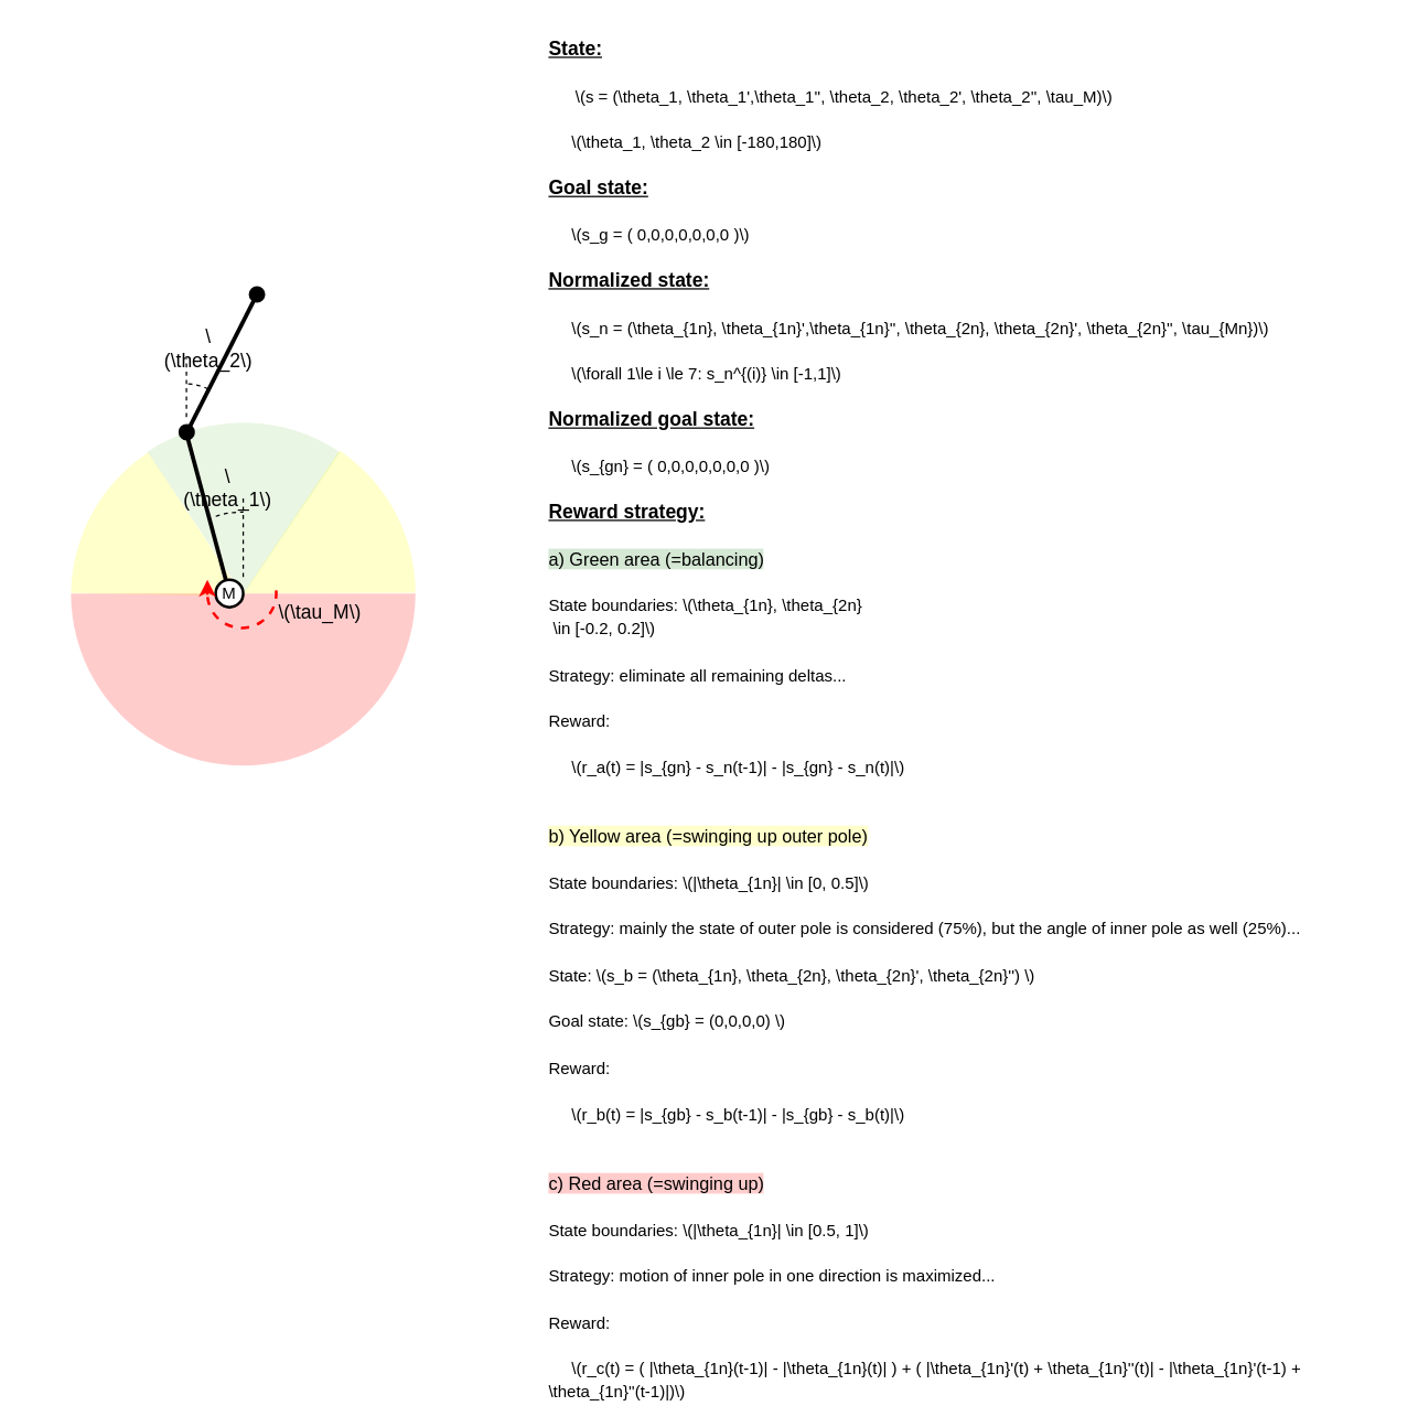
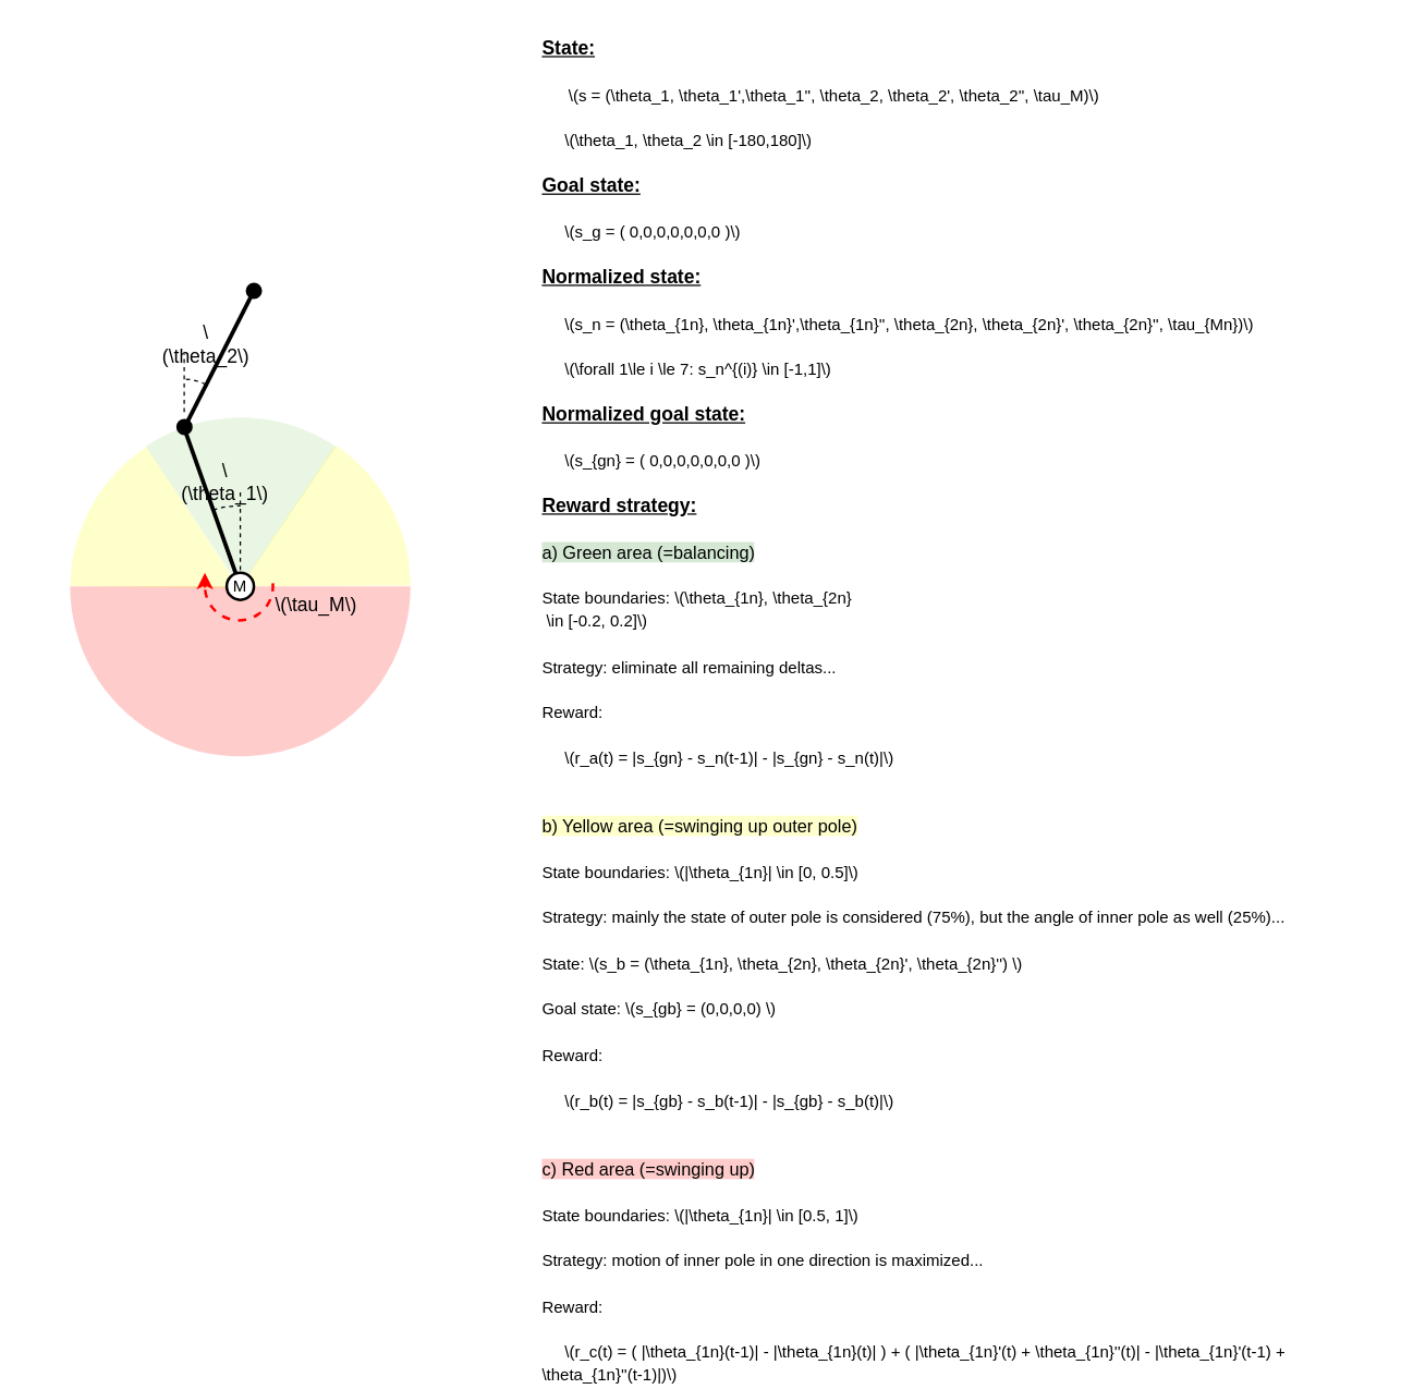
  <mxCell id="0" />
  <mxCell id="1" parent="0" />
  <mxCell id="2" value="" style="verticalLabelPosition=bottom;verticalAlign=top;html=1;shape=mxgraph.basic.partConcEllipse;startAngle=0.378;endAngle=0.532;arcWidth=1.24;dashed=1;strokeColor=none;strokeWidth=2;fillColor=#FFFF00;opacity=20;rotation=135;" parent="1" vertex="1"><mxGeometry x="49" y="307" width="250" height="250" as="geometry" /></mxCell>
  <mxCell id="3" value="&lt;u style=&quot;font-weight: bold;&quot;&gt;State:&lt;/u&gt;&lt;br&gt;&lt;br&gt;&amp;nbsp; &amp;nbsp; &amp;nbsp;&lt;font style=&quot;font-size: 12px;&quot;&gt;\(s = (\theta_1,&amp;nbsp;\theta_1',\theta_1'', \theta_2, \theta_2', \theta_2'', \tau_M)\)&lt;br&gt;&lt;br&gt;&amp;nbsp; &amp;nbsp; &amp;nbsp;\(\theta_1, \theta_2 \in [-180,180]\)&lt;/font&gt;&lt;br&gt;&lt;u style=&quot;font-weight: bold;&quot;&gt;&lt;br&gt;&lt;/u&gt;&lt;u style=&quot;font-weight: bold;&quot;&gt;Goal state:&lt;/u&gt;&lt;br&gt;&lt;br&gt;&lt;font style=&quot;font-size: 12px;&quot;&gt;&amp;nbsp; &amp;nbsp; &amp;nbsp;\(s_g = ( 0,0,0,0,0,0,0 )\)&lt;/font&gt;&lt;br&gt;&lt;u style=&quot;font-weight: bold;&quot;&gt;&lt;br&gt;Normalized state:&lt;/u&gt;&lt;br&gt;&lt;br&gt;&lt;font style=&quot;font-size: 12px;&quot;&gt;&amp;nbsp; &amp;nbsp; &amp;nbsp;\(s_n = (\theta_{1n},&amp;nbsp;\theta_{1n}',\theta_{1n}'', \theta_{2n}, \theta_{2n}', \theta_{2n}'', \tau_{Mn})\)&lt;br&gt;&lt;br&gt;&amp;nbsp; &amp;nbsp; &amp;nbsp;\(\forall 1\le i \le 7: s_n^{(i)} \in [-1,1]\)&lt;br&gt;&lt;/font&gt;&lt;u style=&quot;font-weight: bold;&quot;&gt;&lt;br&gt;&lt;/u&gt;&lt;u style=&quot;font-weight: bold;&quot;&gt;Normalized goal state:&lt;/u&gt;&lt;br&gt;&lt;br&gt;&lt;font style=&quot;font-size: 12px;&quot;&gt;&amp;nbsp; &amp;nbsp; &amp;nbsp;\(s_{gn} = ( 0,0,0,0,0,0,0 )\)&lt;/font&gt;&lt;br&gt;&lt;b style=&quot;text-decoration-line: underline;&quot;&gt;&lt;br&gt;Reward strategy:&lt;/b&gt;&lt;br&gt;&lt;br&gt;&lt;font style=&quot;font-size: 13px;&quot;&gt;&lt;span style=&quot;background-color: rgb(213, 232, 212);&quot;&gt;a) Green area (=balancing)&lt;/span&gt;&lt;br&gt;&lt;/font&gt;&lt;font style=&quot;font-size: 12px;&quot;&gt;&lt;font style=&quot;font-size: 12px;&quot;&gt;&lt;br&gt;State boundaries: \(\theta_{1n}, \theta_{2n}&lt;br&gt;&amp;nbsp;\in [-0.2, 0.2]\)&lt;br&gt;&lt;br&gt;Strategy: eliminate all remaining deltas...&lt;/font&gt;&lt;br&gt;&lt;br&gt;Reward: &lt;br&gt;&lt;br&gt;&amp;nbsp; &amp;nbsp; &amp;nbsp;\(r_a(t) = |s_{gn} - s_n(t-1)| - |s_{gn} - s_n(t)|\)&lt;br&gt;&lt;br&gt;&lt;/font&gt;&lt;span style=&quot;background-color: rgb(255, 255, 204); font-size: 13px;&quot;&gt;&lt;font style=&quot;font-size: 13px;&quot;&gt;&lt;br&gt;&lt;/font&gt;&lt;span style=&quot;font-size: 13px;&quot;&gt;b) Yellow area (=swinging up outer pole)&lt;/span&gt;&lt;/span&gt;&lt;br&gt;&lt;font style=&quot;font-size: 12px;&quot;&gt;&lt;br&gt;State boundaries: \(|\theta_{1n}| \in [0, 0.5]\)&lt;br&gt;&lt;br&gt;Strategy: mainly the state of outer pole is considered (75%), but the angle of inner pole as well (25%)...&lt;br&gt;&lt;br&gt;State: \(s_b = (\theta_{1n}, \theta_{2n}, \theta_{2n}', \theta_{2n}'') \)&lt;br&gt;&lt;br&gt;Goal state: \(s_{gb} = (0,0,0,0) \)&lt;br&gt;&lt;/font&gt;&lt;font style=&quot;font-size: 12px;&quot;&gt;&lt;br&gt;Reward:&lt;/font&gt;&lt;span style=&quot;font-size: 12px;&quot;&gt;&amp;nbsp;&lt;br&gt;&lt;br&gt;&amp;nbsp; &amp;nbsp; &amp;nbsp;\(r_b(t) = |s_{gb} - s_b(t-1)| - |s_{gb} - s_b(t)|\)&lt;/span&gt;&lt;br style=&quot;font-size: 12px;&quot;&gt;&lt;span style=&quot;background-color: rgb(255, 204, 204); font-size: 13px;&quot;&gt;&lt;font style=&quot;font-size: 13px;&quot;&gt;&lt;br&gt;&lt;br&gt;&lt;/font&gt;&lt;font style=&quot;font-size: 13px;&quot;&gt;c) Red area (=swinging up)&lt;/font&gt;&lt;/span&gt;&lt;font style=&quot;font-size: 13px;&quot;&gt;&lt;br&gt;&lt;/font&gt;&lt;font style=&quot;font-size: 12px;&quot;&gt;&lt;br&gt;State boundaries: \(|\theta_{1n}| \in [0.5, 1]\)&lt;br&gt;&lt;br&gt;Strategy: motion of inner pole in one direction is maximized...&lt;/font&gt;&lt;br&gt;&lt;font style=&quot;font-size: 12px;&quot;&gt;&lt;br&gt;Reward: &lt;br&gt;&lt;br&gt;&amp;nbsp; &amp;nbsp; &amp;nbsp;\(r_c(t) = ( |\theta_{1n}(t-1)| - |\theta_{1n}(t)| ) + ( |\theta_{1n}'(t) + \theta_{1n}''(t)| - |\theta_{1n}'(t-1) + \theta_{1n}''(t-1)|)\)&lt;/font&gt;" style="text;html=1;strokeColor=none;fillColor=none;align=left;verticalAlign=top;whiteSpace=wrap;rounded=0;dashed=1;strokeWidth=2;fontSize=14;" parent="1" vertex="1"><mxGeometry x="394" y="20" width="610" height="850" as="geometry" /></mxCell>
  <mxCell id="4" value="" style="group" vertex="1" connectable="0" parent="1"><mxGeometry x="20.907" y="208" width="306.186" height="375.093" as="geometry" /></mxCell>
  <mxCell id="5" value="" style="verticalLabelPosition=bottom;verticalAlign=top;html=1;shape=mxgraph.basic.partConcEllipse;startAngle=0.406;endAngle=0.595;arcWidth=1.24;dashed=1;strokeColor=none;strokeWidth=2;fillColor=#97D077;opacity=20;rotation=-180;" parent="4" vertex="1"><mxGeometry x="28.093" y="98" width="250" height="250" as="geometry" /></mxCell>
  <mxCell id="6" value="" style="verticalLabelPosition=bottom;verticalAlign=top;html=1;shape=mxgraph.basic.partConcEllipse;startAngle=0.25;endAngle=0.75;arcWidth=1.24;dashed=1;strokeColor=none;strokeWidth=2;fillColor=#FF0000;opacity=20;" parent="4" vertex="1"><mxGeometry x="28.093" y="97" width="250" height="250" as="geometry" /></mxCell>
  <mxCell id="7" value="" style="endArrow=none;html=1;rounded=0;strokeWidth=3;exitX=0.665;exitY=0.969;exitDx=0;exitDy=0;exitPerimeter=0;" parent="4" source="5" target="10" edge="1"><mxGeometry width="50" height="50" relative="1" as="geometry"><mxPoint x="73.093" y="102" as="sourcePoint" /><mxPoint x="147.487" y="176.393" as="targetPoint" /></mxGeometry></mxCell>
  <mxCell id="8" value="" style="endArrow=none;html=1;rounded=0;strokeWidth=3;bendable=0;sketch=0;exitX=0.665;exitY=0.976;exitDx=0;exitDy=0;exitPerimeter=0;" parent="4" edge="1"><mxGeometry width="50" height="50" relative="1" as="geometry"><mxPoint x="111.843" y="106" as="sourcePoint" /><mxPoint x="163.093" y="5" as="targetPoint" /></mxGeometry></mxCell>
  <mxCell id="9" value="" style="verticalLabelPosition=bottom;verticalAlign=top;html=1;shape=mxgraph.basic.partConcEllipse;startAngle=0.386;endAngle=0.541;arcWidth=1.24;dashed=1;strokeColor=none;strokeWidth=2;fillColor=#FFFF00;opacity=20;rotation=-105;" parent="4" vertex="1"><mxGeometry x="28.093" y="97" width="250" height="250" as="geometry" /></mxCell>
- <mxCell id="10" value="M" style="ellipse;whiteSpace=wrap;html=1;aspect=fixed;strokeWidth=2;" parent="4" vertex="1"><mxGeometry x="133.093" y="212" width="20" height="20" as="geometry" /></mxCell>
+ <mxCell id="10" value="M" style="ellipse;whiteSpace=wrap;html=1;aspect=fixed;strokeWidth=2;" parent="4" vertex="1"><mxGeometry x="143.093" y="212" width="20" height="20" as="geometry" /></mxCell>
  <mxCell id="11" value="" style="ellipse;whiteSpace=wrap;html=1;aspect=fixed;strokeWidth=2;fillColor=#000000;" parent="4" vertex="1"><mxGeometry x="107.093" y="100" width="10" height="10" as="geometry" /></mxCell>
  <mxCell id="12" value="" style="ellipse;whiteSpace=wrap;html=1;aspect=fixed;strokeWidth=2;fillColor=#000000;" parent="4" vertex="1"><mxGeometry x="158.093" width="10" height="10" as="geometry" /></mxCell>
  <mxCell id="13" value="\(\theta_1\)" style="text;html=1;strokeColor=none;fillColor=none;align=center;verticalAlign=middle;whiteSpace=wrap;rounded=0;dashed=1;strokeWidth=2;opacity=20;fontSize=14;" parent="4" vertex="1"><mxGeometry x="112.093" y="130" width="60" height="30" as="geometry" /></mxCell>
  <mxCell id="14" value="\(\theta_2\)" style="text;html=1;strokeColor=none;fillColor=none;align=center;verticalAlign=middle;whiteSpace=wrap;rounded=0;dashed=1;strokeWidth=2;opacity=20;fontSize=14;" parent="4" vertex="1"><mxGeometry x="98.093" y="29" width="60" height="30" as="geometry" /></mxCell>
  <mxCell id="15" value="" style="endArrow=none;dashed=1;html=1;rounded=0;sketch=0;strokeWidth=1;fontSize=14;" parent="4" edge="1"><mxGeometry width="50" height="50" relative="1" as="geometry"><mxPoint x="111.893" y="94" as="sourcePoint" /><mxPoint x="111.893" y="51" as="targetPoint" /></mxGeometry></mxCell>
  <mxCell id="16" value="" style="verticalLabelPosition=bottom;verticalAlign=top;html=1;shape=mxgraph.basic.arc;startAngle=0.949;endAngle=0.003;dashed=1;labelBackgroundColor=#FFCCCC;strokeColor=default;strokeWidth=1;fontSize=12;fontColor=#FF0000;fillColor=none;" parent="4" vertex="1"><mxGeometry x="92.093" y="163" width="120" height="120" as="geometry" /></mxCell>
  <mxCell id="17" value="" style="verticalLabelPosition=bottom;verticalAlign=top;html=1;shape=mxgraph.basic.arc;startAngle=0.505;endAngle=0.579;dashed=1;labelBackgroundColor=#FFCCCC;strokeColor=default;strokeWidth=1;fontSize=12;fontColor=#FF0000;fillColor=none;rotation=-180;" parent="4" vertex="1"><mxGeometry x="77.093" y="70" width="70" height="70" as="geometry" /></mxCell>
  <mxCell id="18" value="\(\tau_M\)" style="verticalLabelPosition=middle;verticalAlign=bottom;html=1;shape=mxgraph.basic.arc;startAngle=0.236;endAngle=0.747;dashed=1;strokeColor=#FF0000;strokeWidth=2;fontSize=14;fillColor=none;align=left;labelPosition=right;" parent="4" vertex="1"><mxGeometry x="127.093" y="197" width="50" height="50" as="geometry" /></mxCell>
  <mxCell id="19" value="" style="endArrow=none;dashed=1;html=1;rounded=0;sketch=0;strokeWidth=1;fontSize=14;" parent="4" edge="1"><mxGeometry width="50" height="50" relative="1" as="geometry"><mxPoint x="153.093" y="210" as="sourcePoint" /><mxPoint x="153.093" y="150" as="targetPoint" /></mxGeometry></mxCell>
  <mxCell id="20" value="" style="endArrow=classic;html=1;rounded=0;sketch=0;strokeWidth=2;fontSize=12;strokeColor=#FF0000;" edge="1" parent="4"><mxGeometry width="50" height="50" relative="1" as="geometry"><mxPoint x="127.093" y="223" as="sourcePoint" /><mxPoint x="127.093" y="212" as="targetPoint" /></mxGeometry></mxCell>
